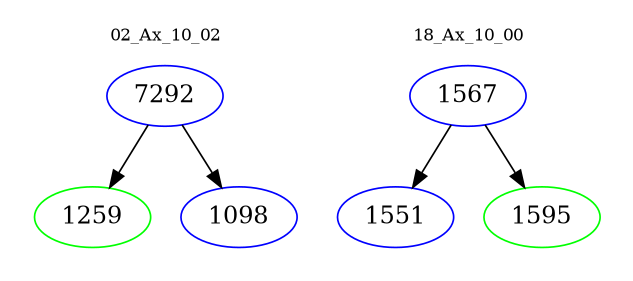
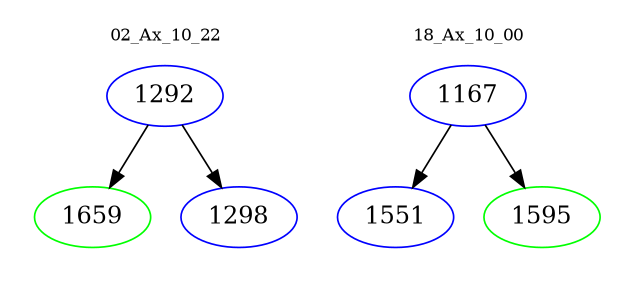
  digraph {
    fontname="DejaVu Serif"
    node [color=blue fontname="DejaVu Serif"]
    edge [color=black fontname="DejaVu Serif"]
-   n1 [label=7292]
-   n2 [color=green label=1259]
-   n3 [label=1098]
-   n4 [label=1567]
+   n1 [label=1292]
+   n2 [color=green label=1659]
+   n3 [label=1298]
+   n4 [label=1167]
    n5 [label=1551]
    n6 [color=green label=1595]
    subgraph cluster_1 {
      color=white
      fontsize=10
-     label="02_Ax_10_02"
+     label="02_Ax_10_22"
      n1
      n2
      n3
    }
    subgraph cluster_2 {
      color=white
      fontsize=10
      label="18_Ax_10_00"
      n4
      n5
      n6
    }
    n1 -> n2
    n1 -> n3
    n4 -> n5
    n4 -> n6
  }
